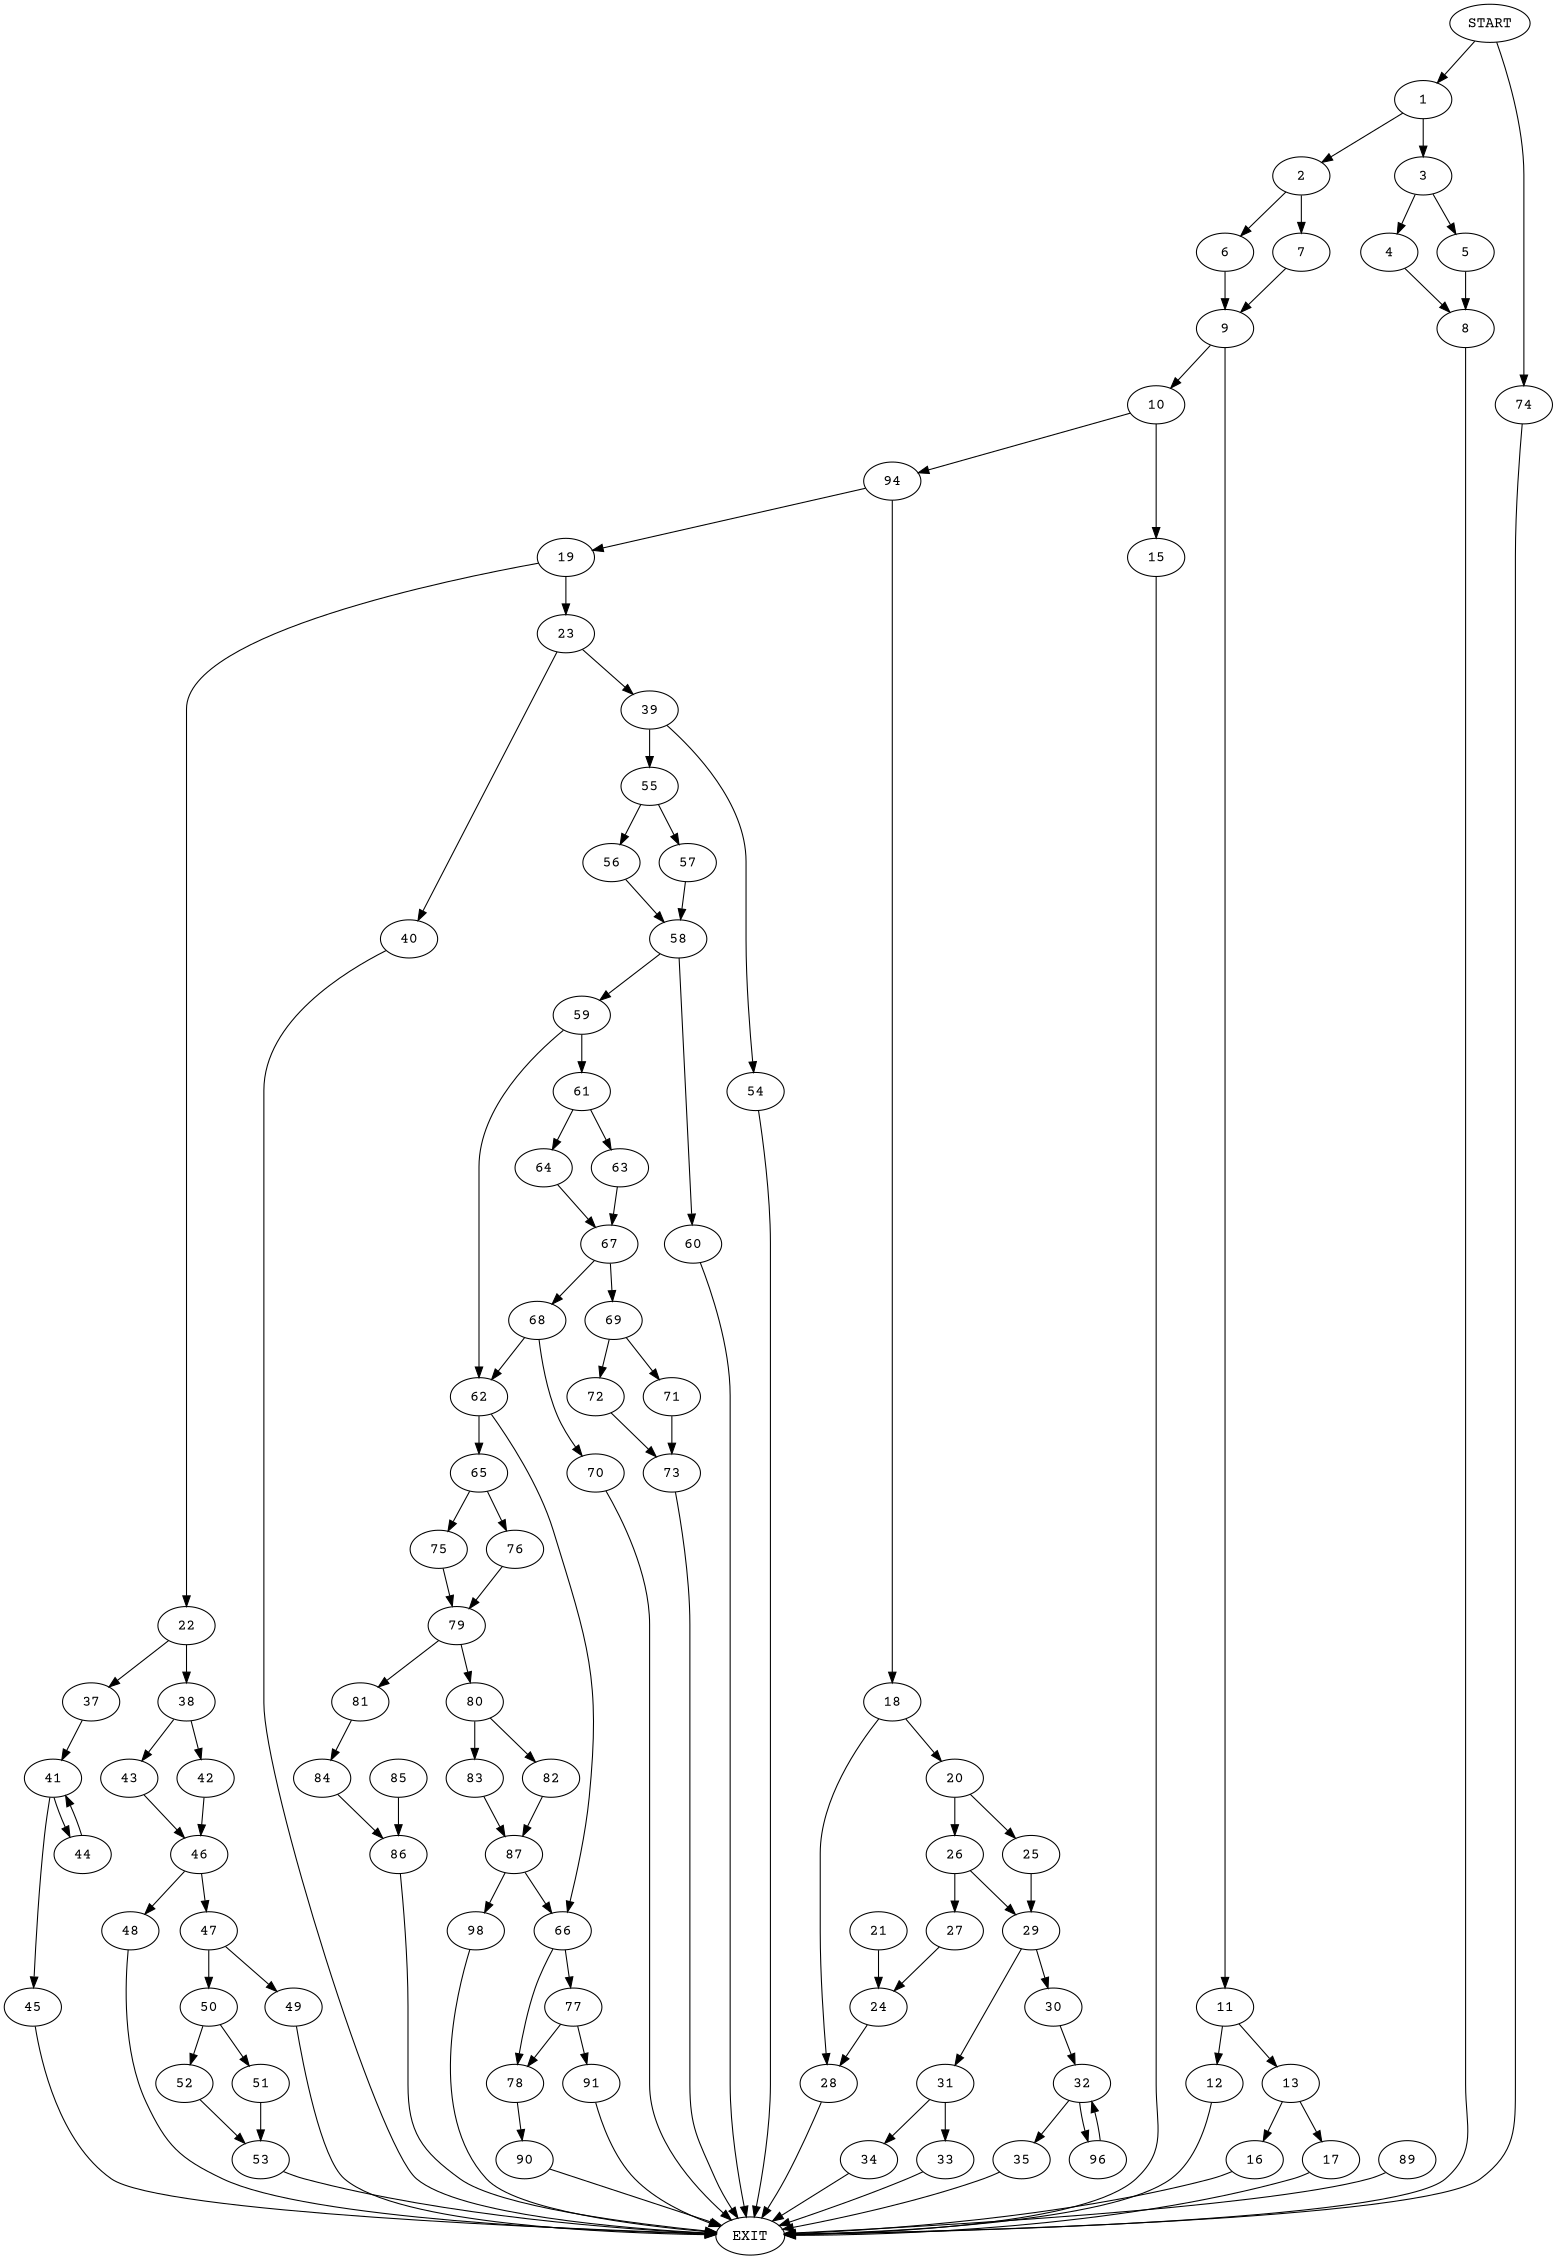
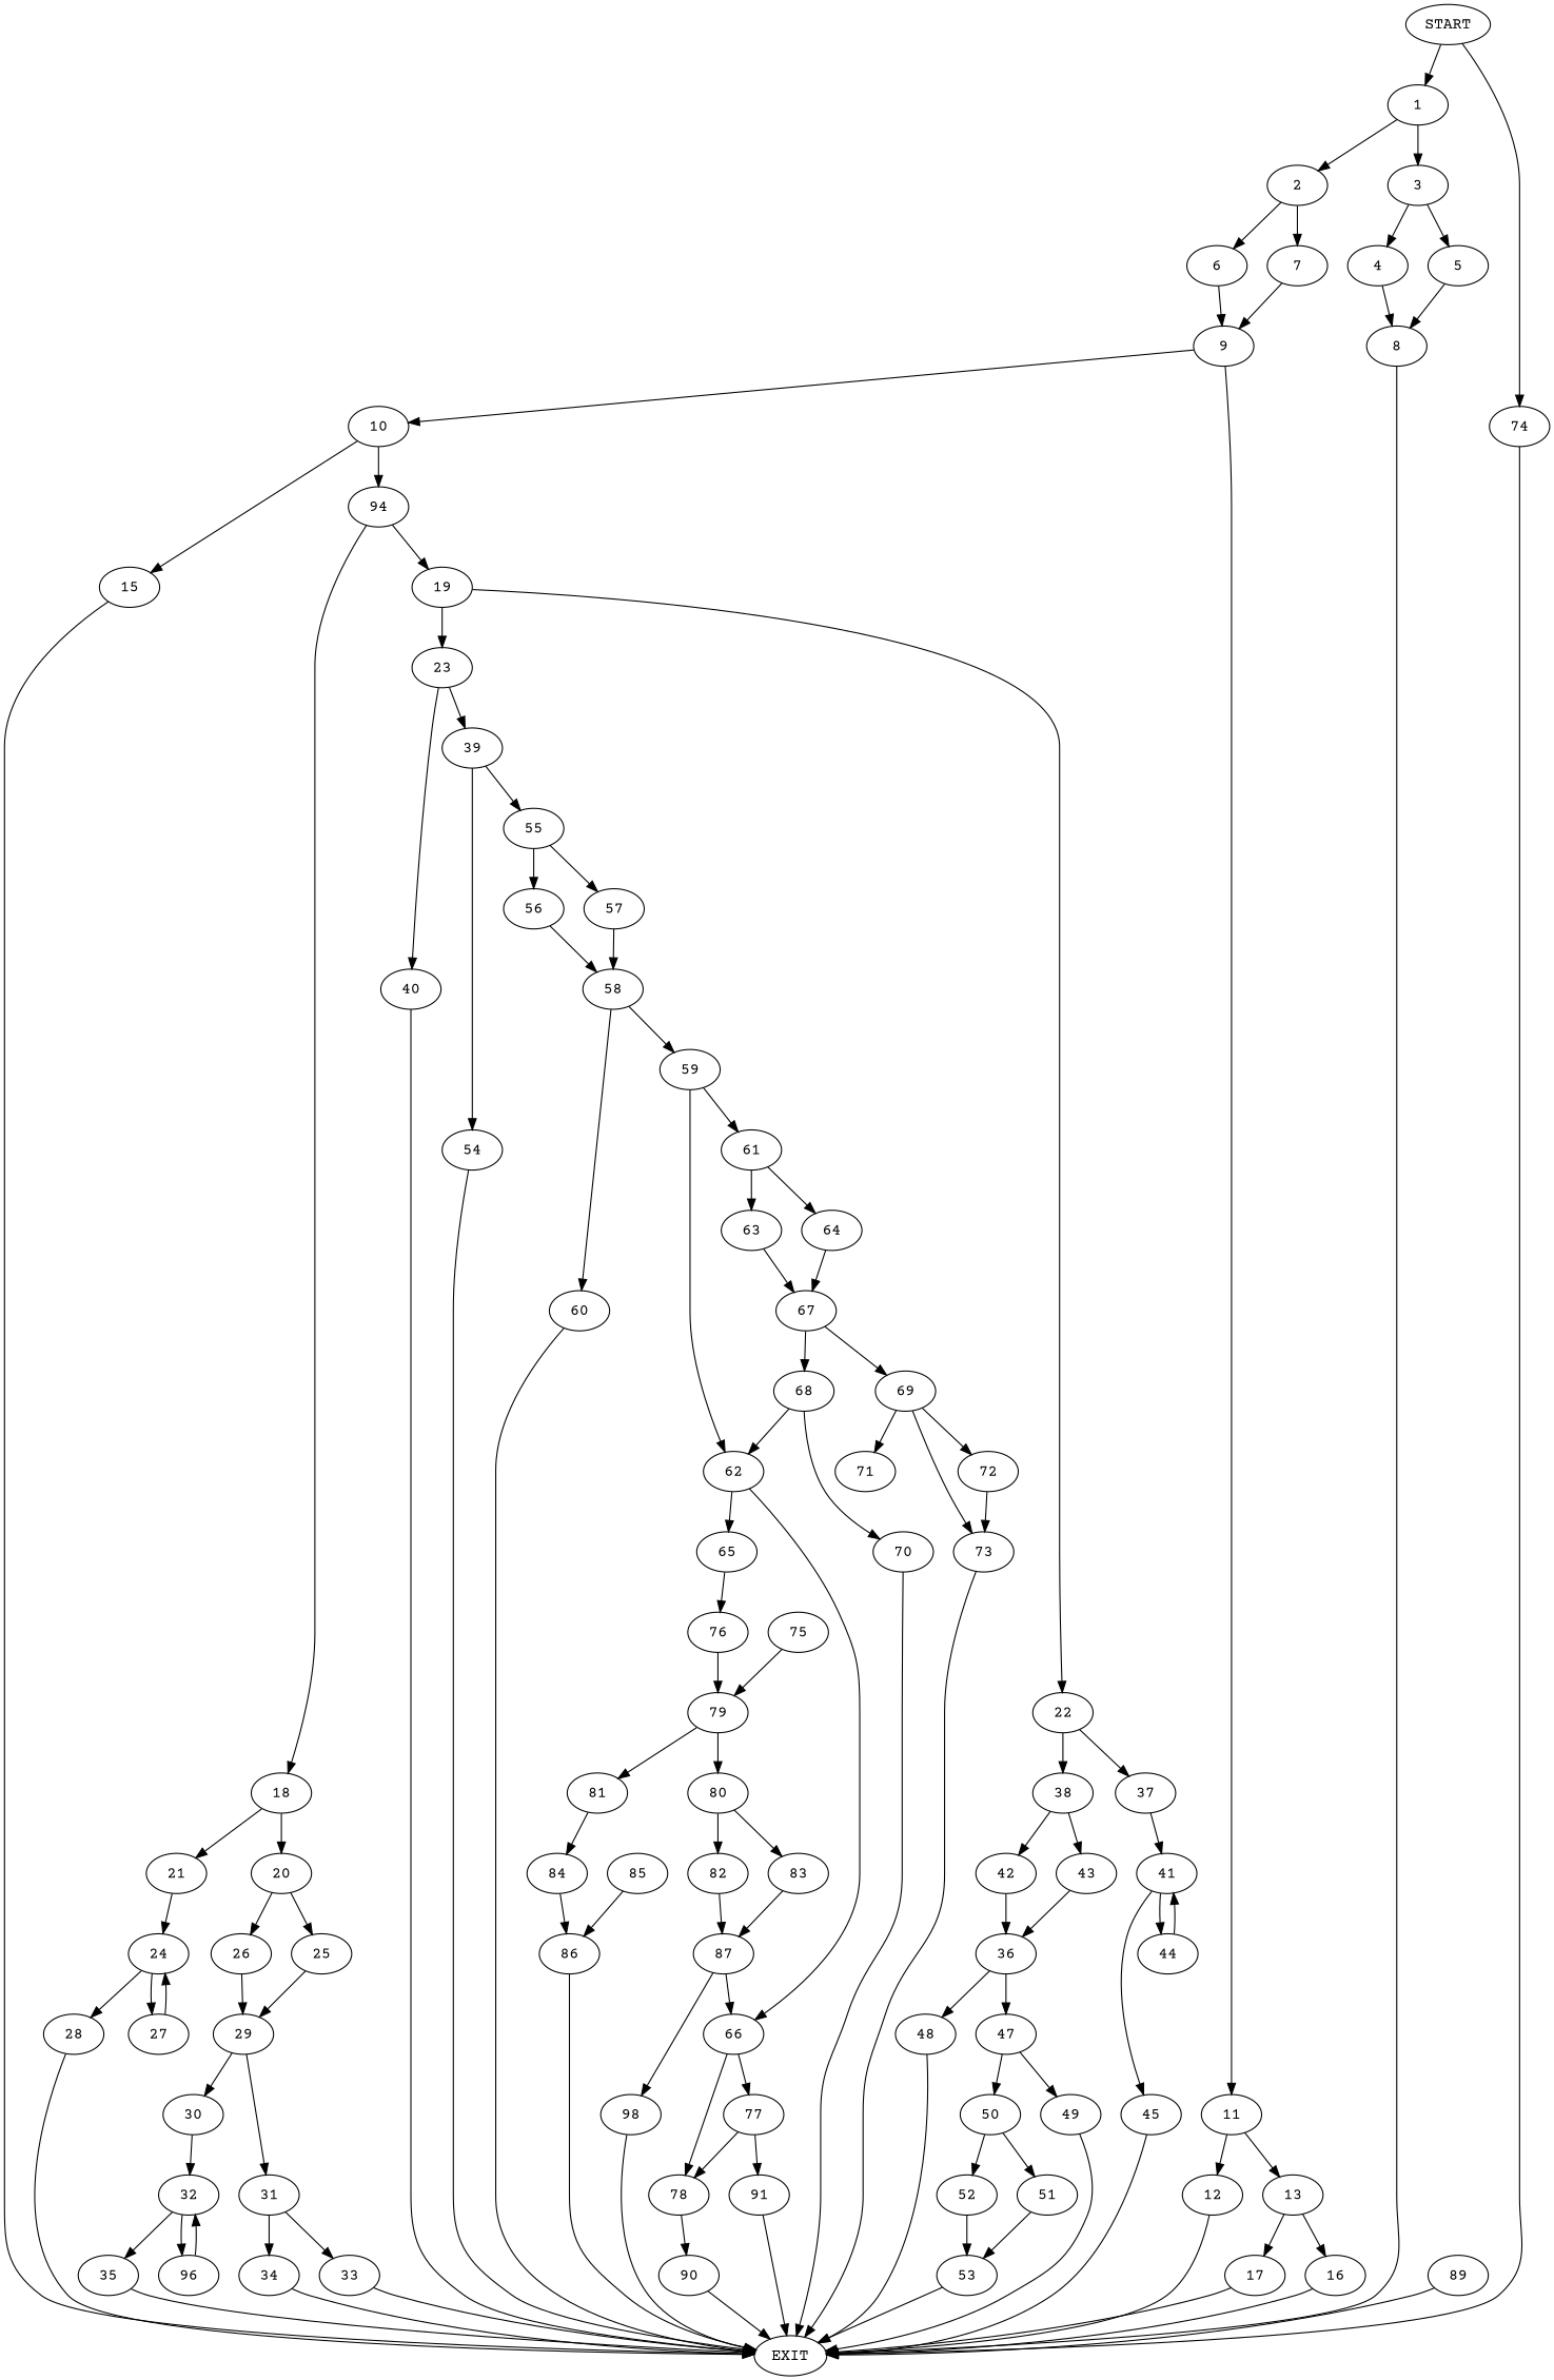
  digraph {
    fontname="Courier Prime"
    node [fontname="Courier Prime"]
    edge [fontname="Courier Prime"]
    n1 [label=START]
    1
    74
    2
    3
    n6 [label=EXIT]
    6
    7
    4
    5
    9
    8
    10
    11
    n15 [label=94]
    15
    12
    13
    18
    19
    16
    17
    20
    21
    22
    23
    25
    26
    24
    37
    38
    39
    40
    29
    27
    28
    41
    42
    43
    54
    55
    30
    31
    32
    33
    34
    35
    n48 [label=96]
    44
    45
-   46
+   46 [label=36]
    56
    57
    47
    48
    49
    50
    51
    52
    53
    58
    59
    60
    61
    62
    63
    64
    65
    66
    67
    75
    76
    77
    78
    68
    69
    79
    91
    90
    70
    71
    72
    73
    80
    81
    89
    82
    83
    84
    87
    86
    85
    n93 [label=98]
    n1 -> 1
    n1 -> 74
    1 -> 2
    1 -> 3
    74 -> n6
    2 -> 6
    2 -> 7
    3 -> 4
    3 -> 5
    6 -> 9
    7 -> 9
    4 -> 8
    5 -> 8
    9 -> 10
    9 -> 11
    8 -> n6
    10 -> n15
    10 -> 15
    11 -> 12
    11 -> 13
    n15 -> 18
    n15 -> 19
    15 -> n6
    12 -> n6
    13 -> 16
    13 -> 17
    18 -> 20
-   18 -> 28
+   18 -> 21
    19 -> 22
    19 -> 23
    16 -> n6
    17 -> n6
    20 -> 25
    20 -> 26
    21 -> 24
    22 -> 37
    22 -> 38
    23 -> 39
    23 -> 40
    25 -> 29
    26 -> 29
-   26 -> 27
+   24 -> 27
    24 -> 28
    37 -> 41
    38 -> 42
    38 -> 43
    39 -> 54
    39 -> 55
    40 -> n6
    29 -> 30
    29 -> 31
    27 -> 24
    28 -> n6
    41 -> 44
    41 -> 45
    42 -> 46
    43 -> 46
    54 -> n6
    55 -> 56
    55 -> 57
    30 -> 32
    31 -> 33
    31 -> 34
    32 -> 35
    32 -> n48
    33 -> n6
    34 -> n6
    35 -> n6
    n48 -> 32
    44 -> 41
    45 -> n6
    46 -> 47
    46 -> 48
    56 -> 58
    57 -> 58
    47 -> 49
    47 -> 50
    48 -> n6
    49 -> n6
    50 -> 51
    50 -> 52
    51 -> 53
    52 -> 53
    53 -> n6
    58 -> 59
    58 -> 60
    59 -> 61
    59 -> 62
    60 -> n6
    61 -> 63
    61 -> 64
    62 -> 65
    62 -> 66
    63 -> 67
    64 -> 67
-   65 -> 75
    65 -> 76
    66 -> 77
    66 -> 78
    67 -> 68
    67 -> 69
    75 -> 79
    76 -> 79
    77 -> 78
    77 -> 91
    78 -> 90
    68 -> 62
    68 -> 70
    69 -> 71
    69 -> 72
    79 -> 80
    79 -> 81
    91 -> n6
    90 -> n6
    70 -> n6
-   71 -> 73
+   69 -> 73
    72 -> 73
    73 -> n6
    80 -> 82
    80 -> 83
    81 -> 84
    89 -> n6
    82 -> 87
    83 -> 87
    84 -> 86
    87 -> 66
    87 -> n93
    86 -> n6
    85 -> 86
    n93 -> n6
  }
